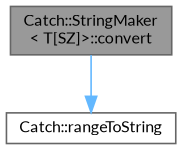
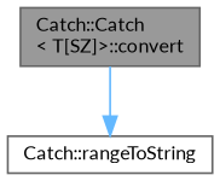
  digraph {
    rankdir=TB
    fontname=Lato
    node [fontname=Lato fontsize=10 shape=box style=filled]
-   n1 [color=gray40 fillcolor=grey60 fontcolor=black height=0.2 label="Catch::StringMaker\l\< T[SZ]\>::convert" width=0.4]
+   n1 [color=gray40 fillcolor=grey60 fontcolor=black height=0.2 label="Catch::Catch\l\< T[SZ]\>::convert" width=0.4]
    n2 [color=grey40 fillcolor=white height=0.2 label="Catch::rangeToString" width=0.4]
    n1 -> n2 [color=steelblue1 fontname=Lato fontsize=10 labelfontname=Helvetica labelfontsize=10 style=solid]
  }
